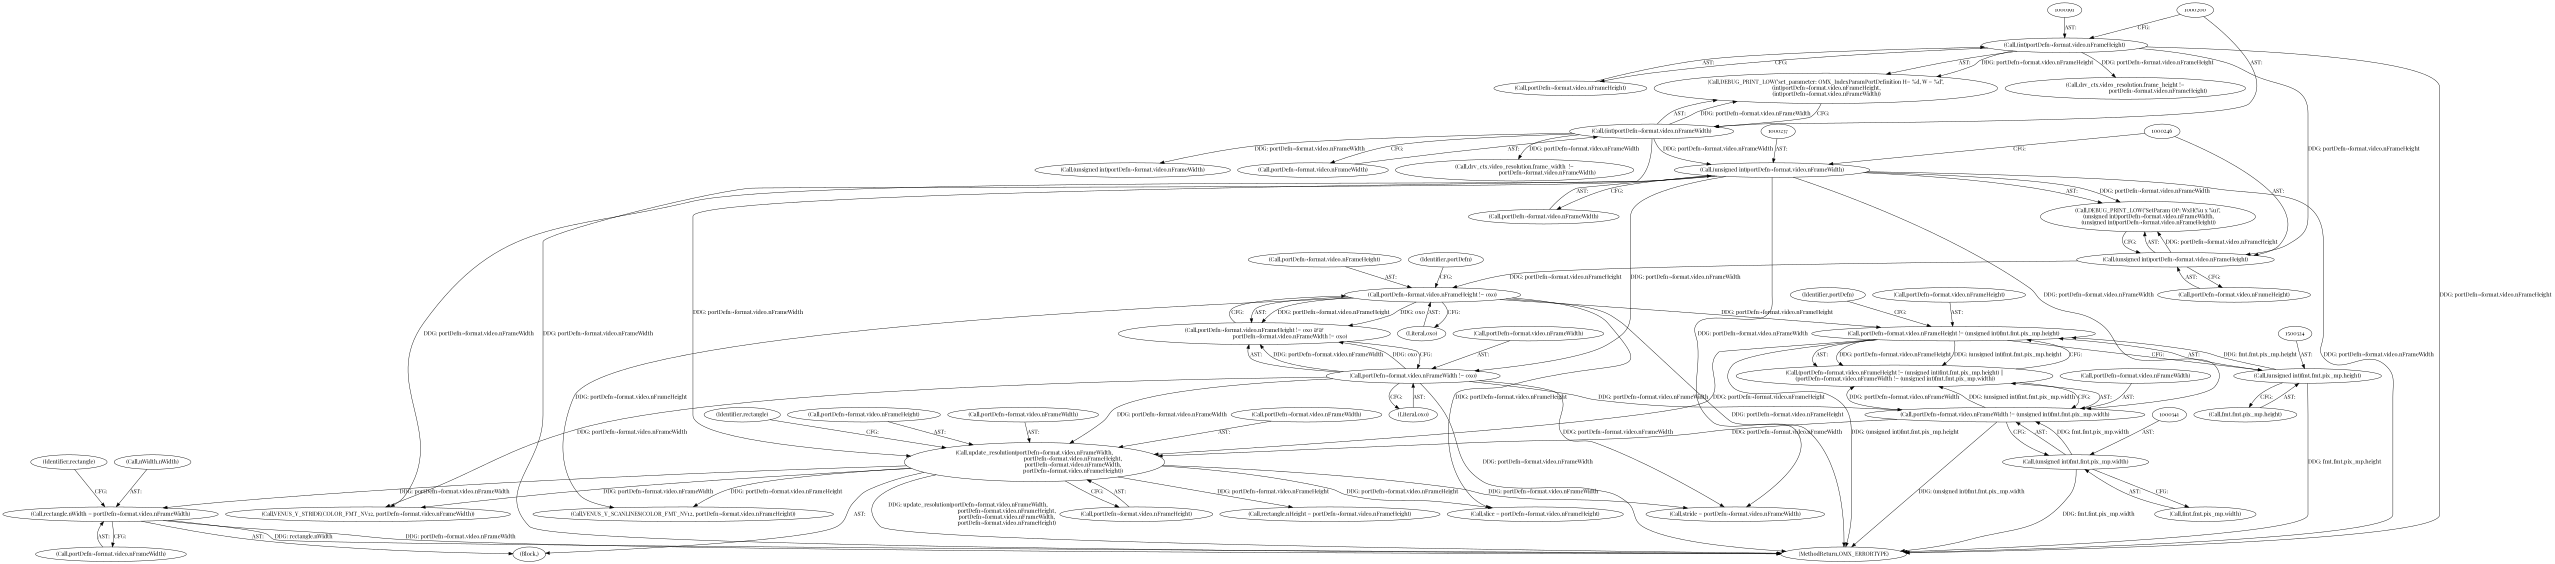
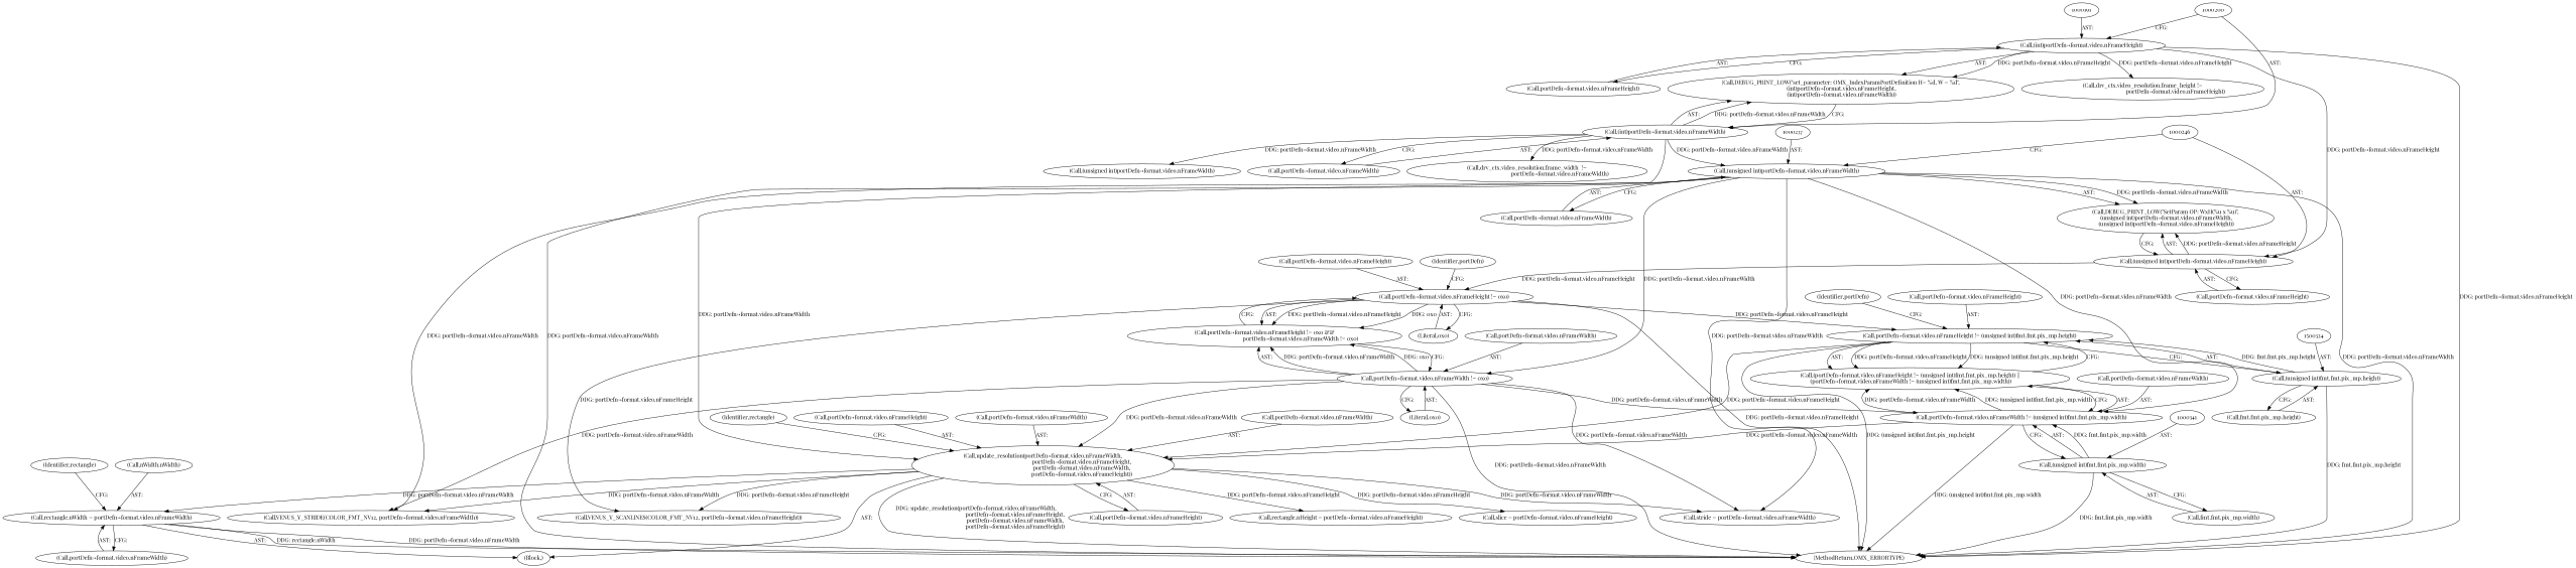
  digraph {
    fontname="Playfair Display"
    node [fontname="Playfair Display"]
    edge [fontname="Playfair Display"]
    n1 [label="(Call,rectangle.nWidth = portDefn->format.video.nFrameWidth)"]
    n2 [label="(Call,portDefn->format.video.nFrameWidth)"]
    n3 [label="(MethodReturn,OMX_ERRORTYPE)"]
    n4 [label="(Block,)"]
    n5 [label="(Call,update_resolution(portDefn->format.video.nFrameWidth,\n                                                   portDefn->format.video.nFrameHeight,\n                                                   portDefn->format.video.nFrameWidth,\n                                                   portDefn->format.video.nFrameHeight))"]
    n6 [label="(Call,VENUS_Y_SCANLINES(COLOR_FMT_NV12, portDefn->format.video.nFrameHeight))"]
    n7 [label="(Call,stride = portDefn->format.video.nFrameWidth)"]
    n8 [label="(Call,slice = portDefn->format.video.nFrameHeight)"]
    n9 [label="(Call,portDefn->format.video.nFrameHeight)"]
    n10 [label="(Call,VENUS_Y_STRIDE(COLOR_FMT_NV12, portDefn->format.video.nFrameWidth))"]
    n11 [label="(Call,rectangle.nHeight = portDefn->format.video.nFrameHeight)"]
    n12 [label="(Call,portDefn->format.video.nFrameWidth != (unsigned int)fmt.fmt.pix_mp.width)"]
    n13 [label="(Call,(unsigned int)fmt.fmt.pix_mp.width)"]
    n14 [label="(Call,(portDefn->format.video.nFrameHeight != (unsigned int)fmt.fmt.pix_mp.height) ||\n (portDefn->format.video.nFrameWidth != (unsigned int)fmt.fmt.pix_mp.width))"]
    n15 [label="(Call,fmt.fmt.pix_mp.width)"]
    n16 [label="(Call,portDefn->format.video.nFrameHeight != (unsigned int)fmt.fmt.pix_mp.height)"]
    n17 [label="(Call,(unsigned int)portDefn->format.video.nFrameWidth)"]
    n18 [label="(Call,portDefn->format.video.nFrameWidth != 0x0)"]
    n19 [label="(Call,DEBUG_PRINT_LOW(\"SetParam OP: WxH(%u x %u)\",\n (unsigned int)portDefn->format.video.nFrameWidth,\n (unsigned int)portDefn->format.video.nFrameHeight))"]
    n20 [label="(Call,portDefn->format.video.nFrameWidth)"]
    n21 [label="(Call,portDefn->format.video.nFrameHeight != 0x0 &&\n                                               portDefn->format.video.nFrameWidth != 0x0)"]
    n22 [label="(Literal,0x0)"]
    n23 [label="(Call,(unsigned int)portDefn->format.video.nFrameHeight)"]
    n24 [label="(Call,(int)portDefn->format.video.nFrameWidth)"]
    n25 [label="(Call,portDefn->format.video.nFrameWidth)"]
    n26 [label="(Call,(unsigned int)portDefn->format.video.nFrameWidth)"]
    n27 [label="(Call,DEBUG_PRINT_LOW(\"set_parameter: OMX_IndexParamPortDefinition H= %d, W = %d\",\n (int)portDefn->format.video.nFrameHeight,\n (int)portDefn->format.video.nFrameWidth))"]
    n28 [label="(Call,drv_ctx.video_resolution.frame_width  !=\n                                           portDefn->format.video.nFrameWidth)"]
    n29 [label="(Call,portDefn->format.video.nFrameHeight != 0x0)"]
    n30 [label="(Call,(unsigned int)fmt.fmt.pix_mp.height)"]
    n31 [label="(Call,fmt.fmt.pix_mp.height)"]
    n32 [label="(Literal,0x0)"]
    n33 [label="(Call,portDefn->format.video.nFrameHeight)"]
    n34 [label="(Call,(int)portDefn->format.video.nFrameHeight)"]
    n35 [label="(Call,portDefn->format.video.nFrameHeight)"]
    n36 [label="(Call,drv_ctx.video_resolution.frame_height !=\n                                           portDefn->format.video.nFrameHeight)"]
    n37 [label="(Call,portDefn->format.video.nFrameHeight)"]
    n38 [label="(Identifier,portDefn)"]
    n39 [label="(Call,portDefn->format.video.nFrameWidth)"]
    n40 [label="(Call,portDefn->format.video.nFrameWidth)"]
    n41 [label="(Call,portDefn->format.video.nFrameWidth)"]
    n42 [label="(Call,portDefn->format.video.nFrameHeight)"]
    n43 [label="(Identifier,portDefn)"]
    n44 [label="(Call,portDefn->format.video.nFrameWidth)"]
    n45 [label="(Identifier,rectangle)"]
    n46 [label="(Identifier,rectangle)"]
    n47 [label="(Call,nWidth.nWidth)"]
    n48 [label="(Call,portDefn->format.video.nFrameHeight)"]
    1000237
    1000246
    1000200
    1000341
    1000191
    n54 [label=1500324]
    n1 -> n2 [label="CFG: "]
    n1 -> n3 [label="DDG: portDefn->format.video.nFrameWidth"]
    n1 -> n3 [label="DDG: rectangle.nWidth"]
    n1 -> n4 [label="AST: "]
    n2 -> n1 [label="AST: "]
    n5 -> n1 [label="DDG: portDefn->format.video.nFrameWidth"]
    n5 -> n3 [label="DDG: update_resolution(portDefn->format.video.nFrameWidth,\n                                                   portDefn->format.video.nFrameHeight,\n                                                   portDefn->format.video.nFrameWidth,\n                                                   portDefn->format.video.nFrameHeight)"]
    n5 -> n4 [label="AST: "]
    n5 -> n6 [label="DDG: portDefn->format.video.nFrameHeight"]
    n5 -> n7 [label="DDG: portDefn->format.video.nFrameWidth"]
    n5 -> n8 [label="DDG: portDefn->format.video.nFrameHeight"]
    n5 -> n9 [label="CFG: "]
    n5 -> n10 [label="DDG: portDefn->format.video.nFrameWidth"]
    n5 -> n11 [label="DDG: portDefn->format.video.nFrameHeight"]
    n9 -> n5 [label="AST: "]
    n12 -> n3 [label="DDG: (unsigned int)fmt.fmt.pix_mp.width"]
    n12 -> n5 [label="DDG: portDefn->format.video.nFrameWidth"]
    n12 -> n13 [label="CFG: "]
    n12 -> n14 [label="AST: "]
    n12 -> n14 [label="DDG: portDefn->format.video.nFrameWidth"]
    n12 -> n14 [label="DDG: (unsigned int)fmt.fmt.pix_mp.width"]
    n13 -> n3 [label="DDG: fmt.fmt.pix_mp.width"]
    n13 -> n12 [label="AST: "]
    n13 -> n12 [label="DDG: fmt.fmt.pix_mp.width"]
    n13 -> n15 [label="CFG: "]
    n14 -> n12 [label="CFG: "]
    n14 -> n16 [label="CFG: "]
    n15 -> n13 [label="AST: "]
    n16 -> n3 [label="DDG: (unsigned int)fmt.fmt.pix_mp.height"]
    n16 -> n5 [label="DDG: portDefn->format.video.nFrameHeight"]
    n16 -> n14 [label="AST: "]
    n16 -> n14 [label="DDG: portDefn->format.video.nFrameHeight"]
    n16 -> n14 [label="DDG: (unsigned int)fmt.fmt.pix_mp.height"]
    n16 -> n30 [label="CFG: "]
    n17 -> n3 [label="DDG: portDefn->format.video.nFrameWidth"]
    n17 -> n5 [label="DDG: portDefn->format.video.nFrameWidth"]
    n17 -> n7 [label="DDG: portDefn->format.video.nFrameWidth"]
    n17 -> n10 [label="DDG: portDefn->format.video.nFrameWidth"]
    n17 -> n12 [label="DDG: portDefn->format.video.nFrameWidth"]
    n17 -> n18 [label="DDG: portDefn->format.video.nFrameWidth"]
    n17 -> n19 [label="AST: "]
    n17 -> n19 [label="DDG: portDefn->format.video.nFrameWidth"]
    n17 -> n20 [label="CFG: "]
    n18 -> n3 [label="DDG: portDefn->format.video.nFrameWidth"]
    n18 -> n5 [label="DDG: portDefn->format.video.nFrameWidth"]
    n18 -> n7 [label="DDG: portDefn->format.video.nFrameWidth"]
    n18 -> n10 [label="DDG: portDefn->format.video.nFrameWidth"]
    n18 -> n12 [label="DDG: portDefn->format.video.nFrameWidth"]
    n18 -> n21 [label="AST: "]
    n18 -> n21 [label="DDG: portDefn->format.video.nFrameWidth"]
    n18 -> n21 [label="DDG: 0x0"]
    n18 -> n22 [label="CFG: "]
    n19 -> n23 [label="CFG: "]
    n20 -> n17 [label="AST: "]
    n21 -> n18 [label="CFG: "]
    n21 -> n29 [label="CFG: "]
    n22 -> n18 [label="AST: "]
    n23 -> n19 [label="AST: "]
    n23 -> n19 [label="DDG: portDefn->format.video.nFrameHeight"]
    n23 -> n29 [label="DDG: portDefn->format.video.nFrameHeight"]
    n23 -> n33 [label="CFG: "]
    n24 -> n3 [label="DDG: portDefn->format.video.nFrameWidth"]
    n24 -> n17 [label="DDG: portDefn->format.video.nFrameWidth"]
    n24 -> n25 [label="CFG: "]
    n24 -> n26 [label="DDG: portDefn->format.video.nFrameWidth"]
    n24 -> n27 [label="AST: "]
    n24 -> n27 [label="DDG: portDefn->format.video.nFrameWidth"]
    n24 -> n28 [label="DDG: portDefn->format.video.nFrameWidth"]
    n25 -> n24 [label="AST: "]
    n27 -> n24 [label="CFG: "]
    n29 -> n3 [label="DDG: portDefn->format.video.nFrameHeight"]
    n29 -> n6 [label="DDG: portDefn->format.video.nFrameHeight"]
-   n29 -> n8 [label="DDG: portDefn->format.video.nFrameHeight"]
    n29 -> n16 [label="DDG: portDefn->format.video.nFrameHeight"]
    n29 -> n21 [label="AST: "]
    n29 -> n21 [label="DDG: portDefn->format.video.nFrameHeight"]
    n29 -> n21 [label="DDG: 0x0"]
    n29 -> n32 [label="CFG: "]
    n30 -> n3 [label="DDG: fmt.fmt.pix_mp.height"]
    n30 -> n16 [label="AST: "]
    n30 -> n16 [label="DDG: fmt.fmt.pix_mp.height"]
    n30 -> n31 [label="CFG: "]
    n31 -> n30 [label="AST: "]
    n32 -> n29 [label="AST: "]
    n33 -> n23 [label="AST: "]
    n34 -> n3 [label="DDG: portDefn->format.video.nFrameHeight"]
    n34 -> n23 [label="DDG: portDefn->format.video.nFrameHeight"]
    n34 -> n27 [label="AST: "]
    n34 -> n27 [label="DDG: portDefn->format.video.nFrameHeight"]
    n34 -> n35 [label="CFG: "]
    n34 -> n36 [label="DDG: portDefn->format.video.nFrameHeight"]
    n35 -> n34 [label="AST: "]
    n37 -> n5 [label="AST: "]
    n38 -> n16 [label="CFG: "]
    n39 -> n5 [label="AST: "]
    n40 -> n5 [label="AST: "]
    n41 -> n12 [label="AST: "]
    n42 -> n29 [label="AST: "]
    n43 -> n29 [label="CFG: "]
    n44 -> n18 [label="AST: "]
    n45 -> n1 [label="CFG: "]
    n46 -> n5 [label="CFG: "]
    n47 -> n1 [label="AST: "]
    n48 -> n16 [label="AST: "]
    1000237 -> n17 [label="AST: "]
    1000246 -> n17 [label="CFG: "]
    1000246 -> n23 [label="AST: "]
    1000200 -> n24 [label="AST: "]
    1000200 -> n34 [label="CFG: "]
    1000341 -> n13 [label="AST: "]
    1000191 -> n34 [label="AST: "]
    n54 -> n30 [label="AST: "]
  }
